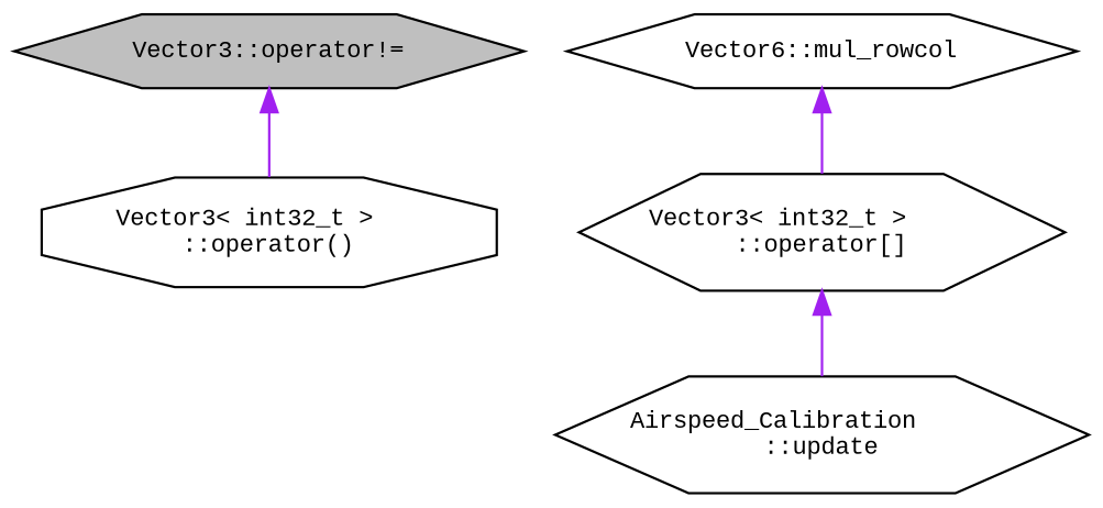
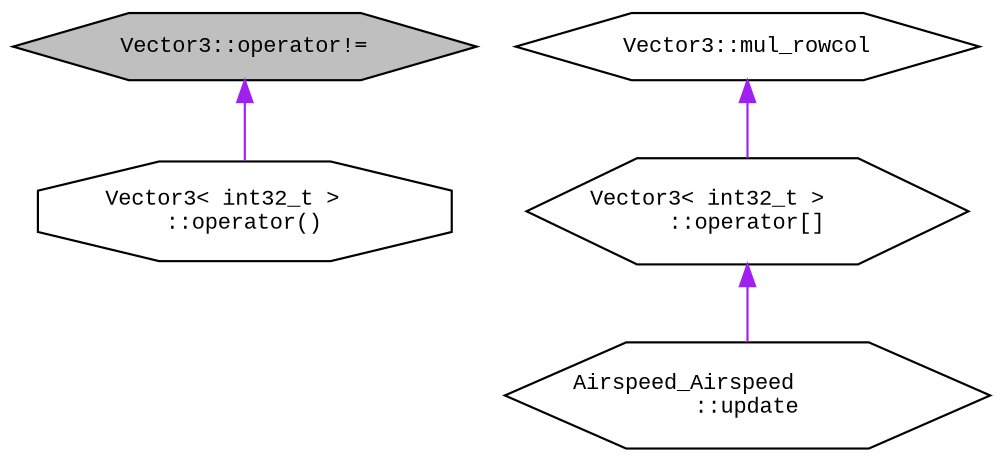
  digraph {
    fontname="Liberation Mono"
    rankdir=TB
    node [color=black fillcolor=white fontname="Liberation Mono" fontsize=10 shape=hexagon style=filled]
    edge [color=purple dir=back fontname="Liberation Mono" fontsize=10 labelfontname=Helvetica labelfontsize=10 style=solid]
    n1 [fillcolor=grey75 fontcolor=black height=0.2 label="Vector3::operator!=" width=0.4]
    n2 [height=0.2 label="Vector3\< int32_t \>\l::operator()" shape=octagon width=0.4]
-   n3 [height=0.2 label="Vector6::mul_rowcol" width=0.4]
+   n3 [height=0.2 label="Vector3::mul_rowcol" width=0.4]
    n4 [height=0.2 label="Vector3\< int32_t \>\l::operator[]" width=0.4]
-   n5 [height=0.2 label="Airspeed_Calibration\l::update" width=0.4]
+   n5 [height=0.2 label="Airspeed_Airspeed\l::update" width=0.4]
    n1 -> n2
    n3 -> n4
    n4 -> n5
  }
